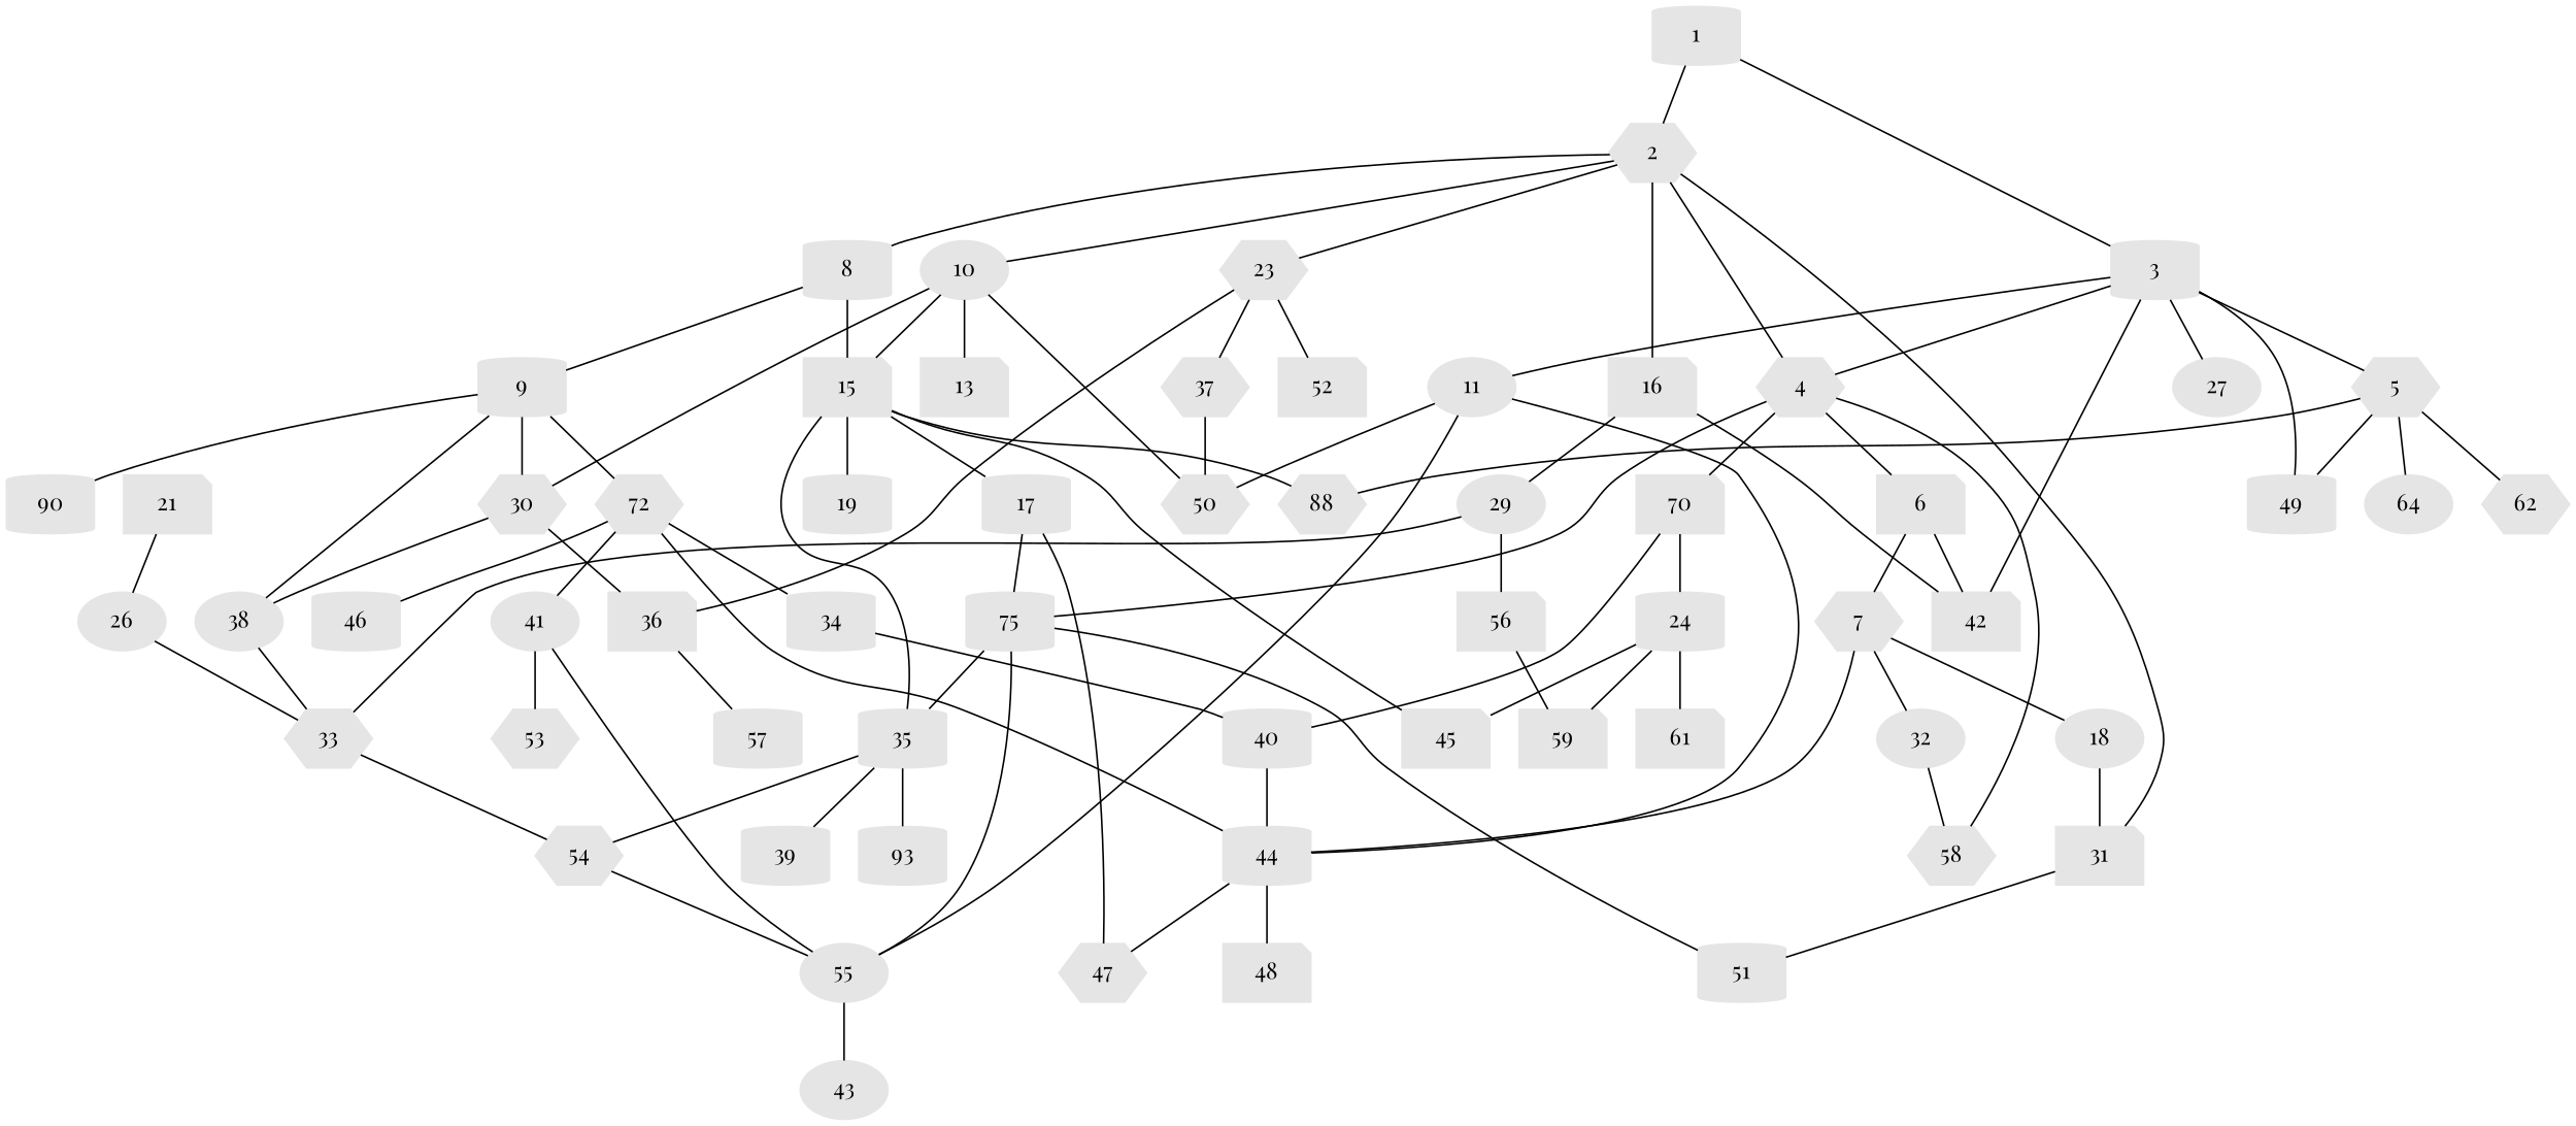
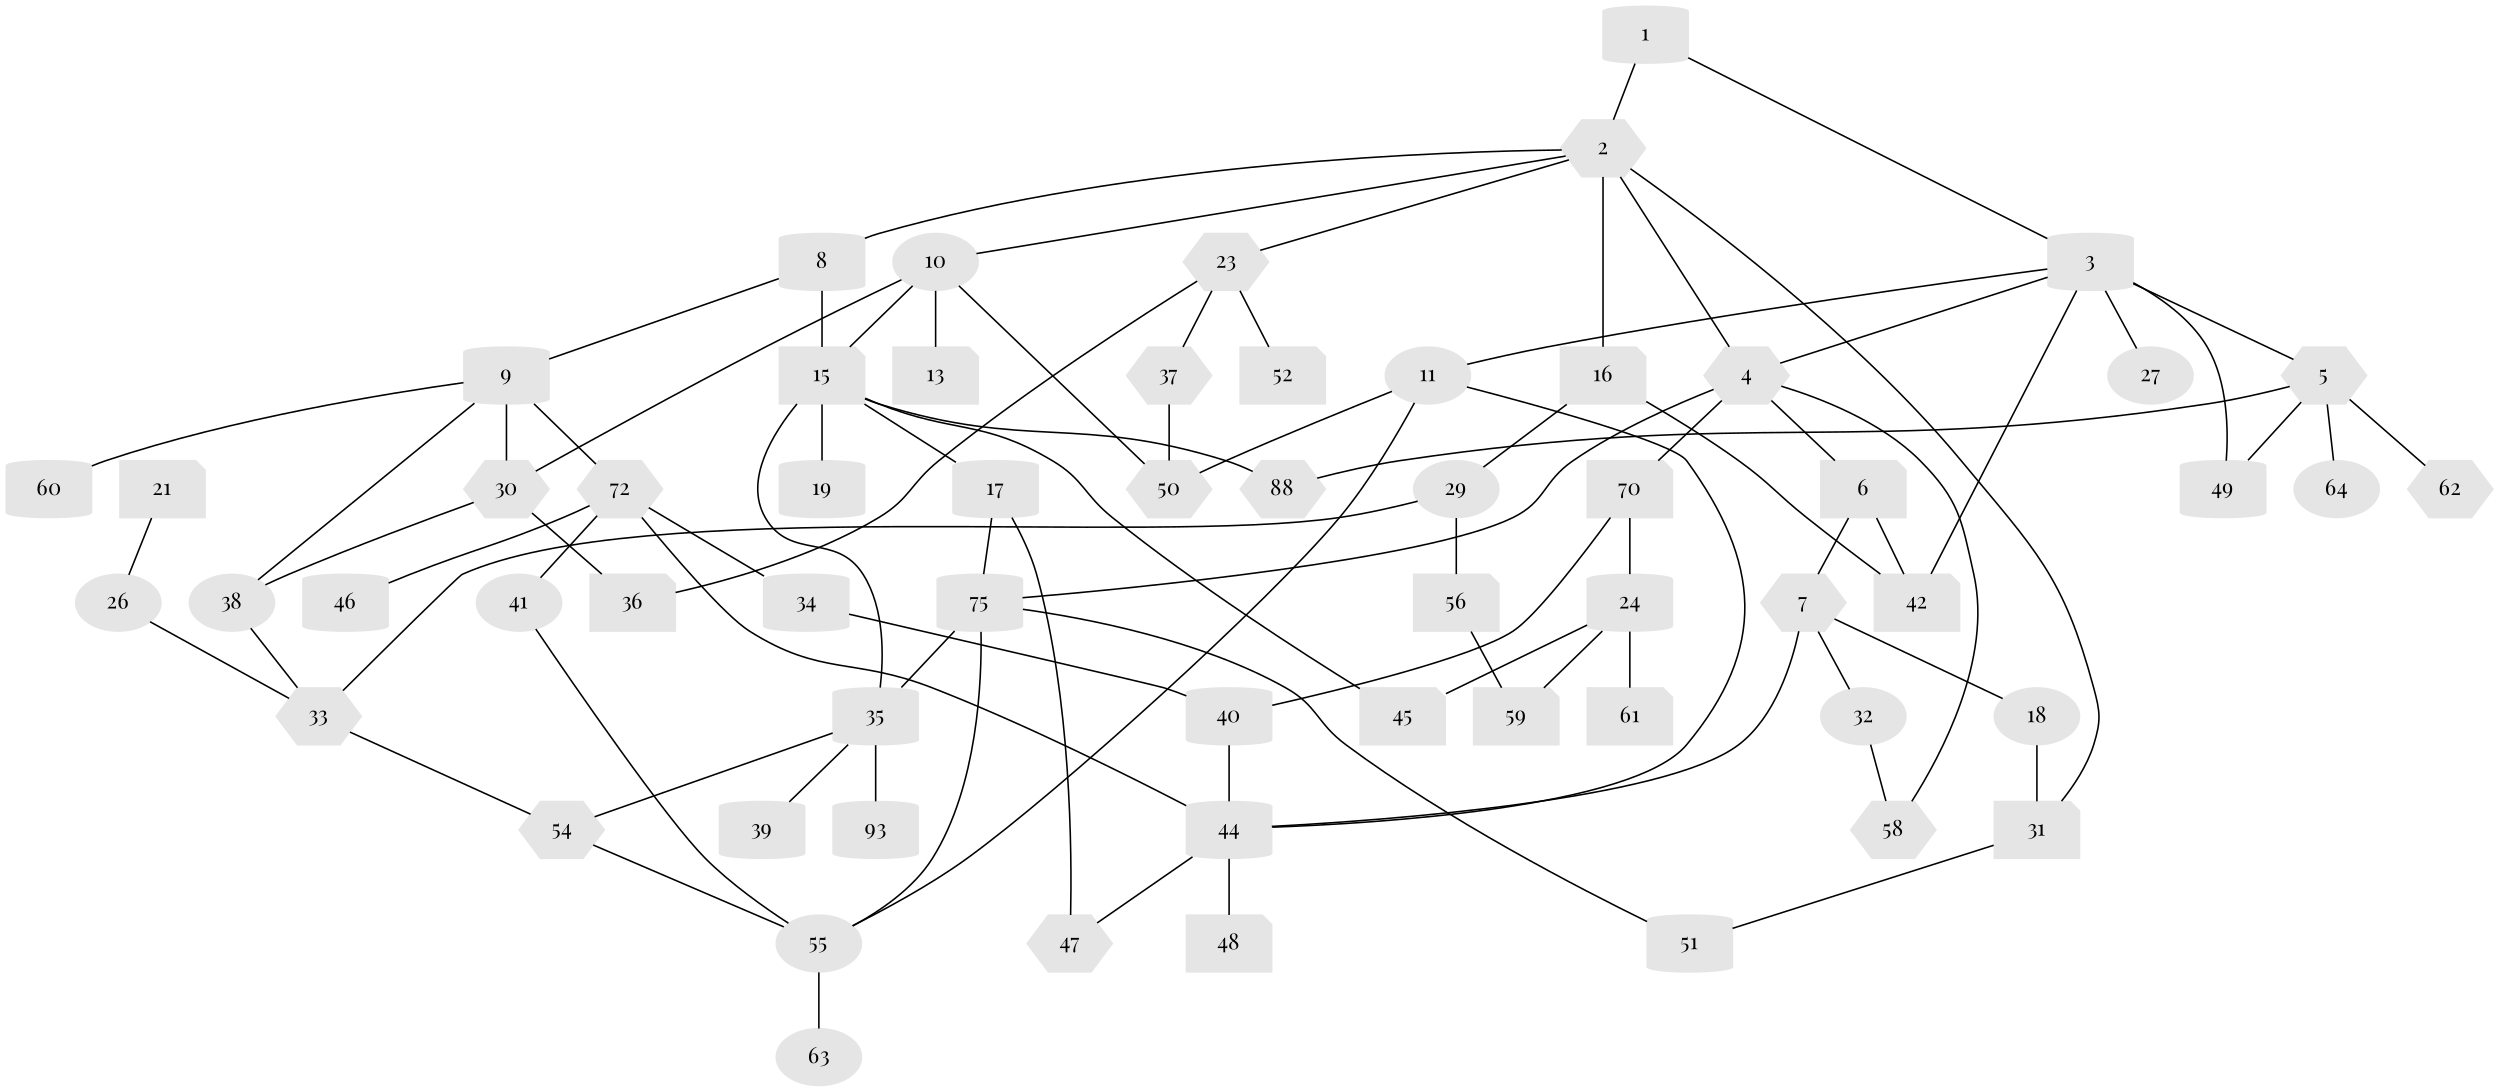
  graph {
    fontname="Playfair Display"
    node [color=gray90 fontname="Playfair Display" shape=cylinder style=filled]
    edge [fontname="Playfair Display"]
    2 [shape=hexagon]
    1
    3
    4 [shape=hexagon]
    8
    10 [shape=ellipse]
    16 [shape=note]
    23 [shape=hexagon]
    31 [shape=note]
    5 [shape=hexagon]
    11 [shape=ellipse]
    27 [shape=ellipse]
    42 [shape=note]
    49
    6 [shape=note]
    n16 [label=70 shape=note]
    n17 [label=75]
    58 [shape=hexagon]
    9
    15 [shape=note]
    30 [shape=hexagon]
    13 [shape=note]
    50 [shape=hexagon]
    29 [shape=ellipse]
    36 [shape=note]
    37 [shape=hexagon]
    52 [shape=note]
    51
    n29 [label=88 shape=hexagon]
    62 [shape=hexagon]
    64 [shape=ellipse]
    44
    55 [shape=ellipse]
    7 [shape=hexagon]
    24
    40
    35
    18 [shape=ellipse]
    32 [shape=ellipse]
    47 [shape=hexagon]
    48 [shape=note]
    n42 [label=72 shape=hexagon]
    38 [shape=ellipse]
-   60 [label=90]
+   60
    17
    19
    45 [shape=note]
    34
    41 [shape=ellipse]
    46
    33 [shape=hexagon]
-   63 [shape=ellipse label=43]
-   53 [shape=hexagon]
+   63 [shape=ellipse]
    21 [shape=note]
    26 [shape=ellipse]
    54 [shape=hexagon]
    39
    n58 [label=93]
    56 [shape=note]
    59 [shape=note]
    61 [shape=note]
-   57
    2 -- 4
    2 -- 8
    2 -- 10
    2 -- 16
    2 -- 23
    2 -- 31
    1 -- 2
    1 -- 3
    3 -- 4
    3 -- 5
    3 -- 11
    3 -- 27
    3 -- 42
    3 -- 49
    4 -- 6
    4 -- n16
    4 -- n17
    4 -- 58
    8 -- 9
    8 -- 15
    10 -- 15
    10 -- 30
    10 -- 13
    10 -- 50
    16 -- 42
    16 -- 29
    23 -- 36
    23 -- 37
    23 -- 52
    31 -- 51
    5 -- 49
    5 -- n29
    5 -- 62
    5 -- 64
    11 -- 50
    11 -- 44
    11 -- 55
    6 -- 42
    6 -- 7
    n16 -- 24
    n16 -- 40
    n17 -- 51
    n17 -- 55
    n17 -- 35
    9 -- 30
    9 -- n42
    9 -- 38
    9 -- 60
    15 -- n29
    15 -- 35
    15 -- 17
    15 -- 19
    15 -- 45
    30 -- 36
    30 -- 38
    29 -- 33
    29 -- 56
-   36 -- 57
    37 -- 50
    44 -- 47
    44 -- 48
    55 -- 63
    7 -- 44
    7 -- 18
    7 -- 32
    24 -- 45
    24 -- 59
    24 -- 61
    40 -- 44
    35 -- 54
    35 -- 39
    35 -- n58
    18 -- 31
    32 -- 58
    n42 -- 44
    n42 -- 34
    n42 -- 41
    n42 -- 46
    38 -- 33
    17 -- n17
    17 -- 47
    34 -- 40
    41 -- 55
-   41 -- 53
    33 -- 54
    21 -- 26
    26 -- 33
    54 -- 55
    56 -- 59
  }
